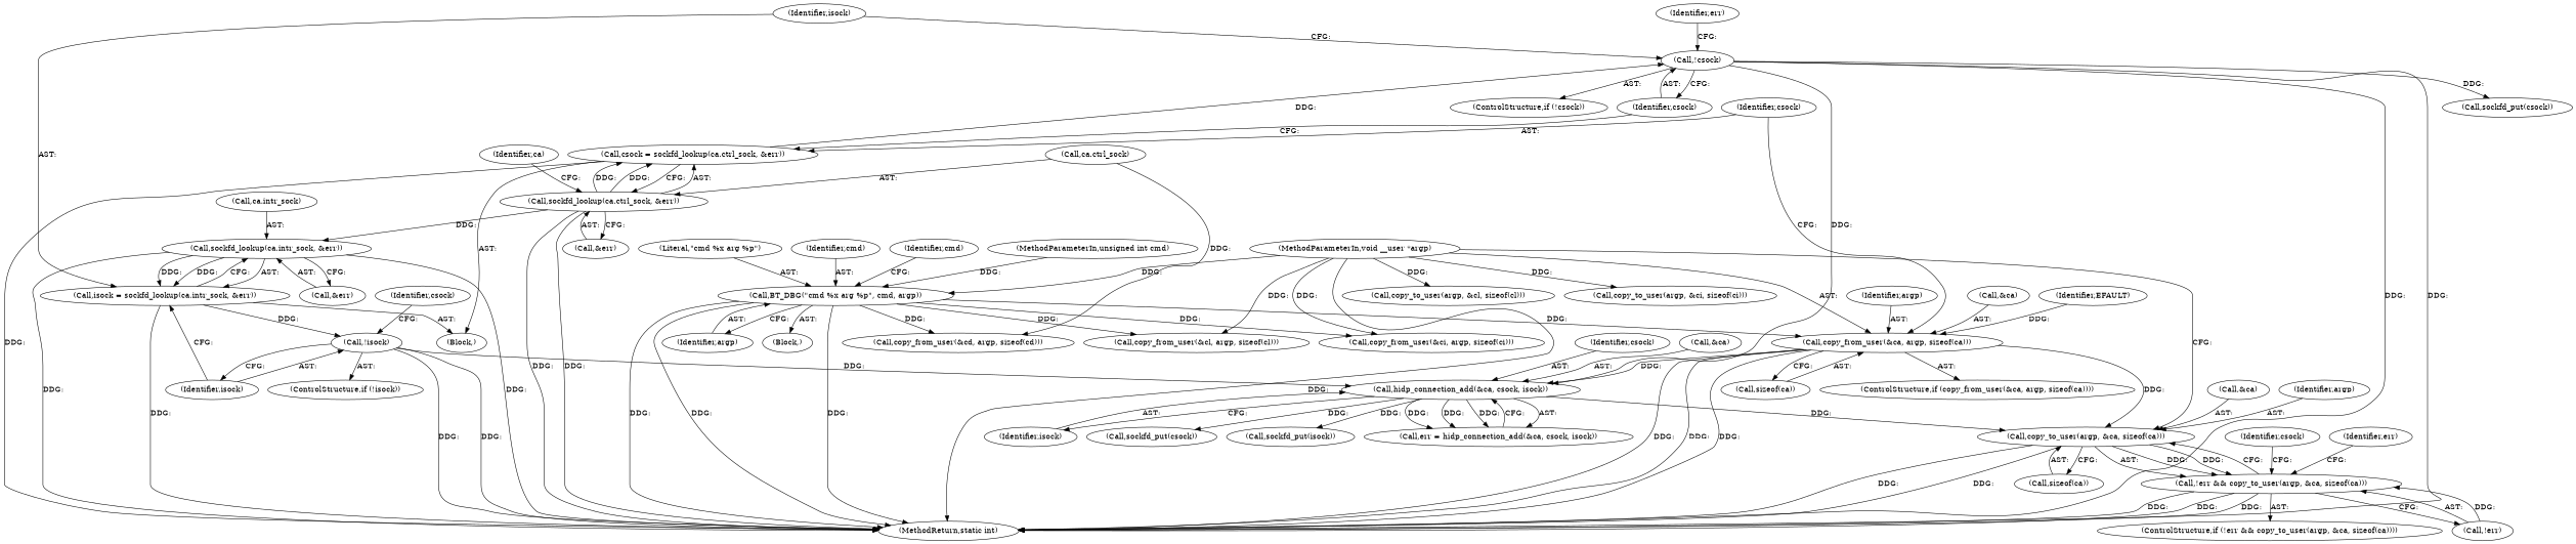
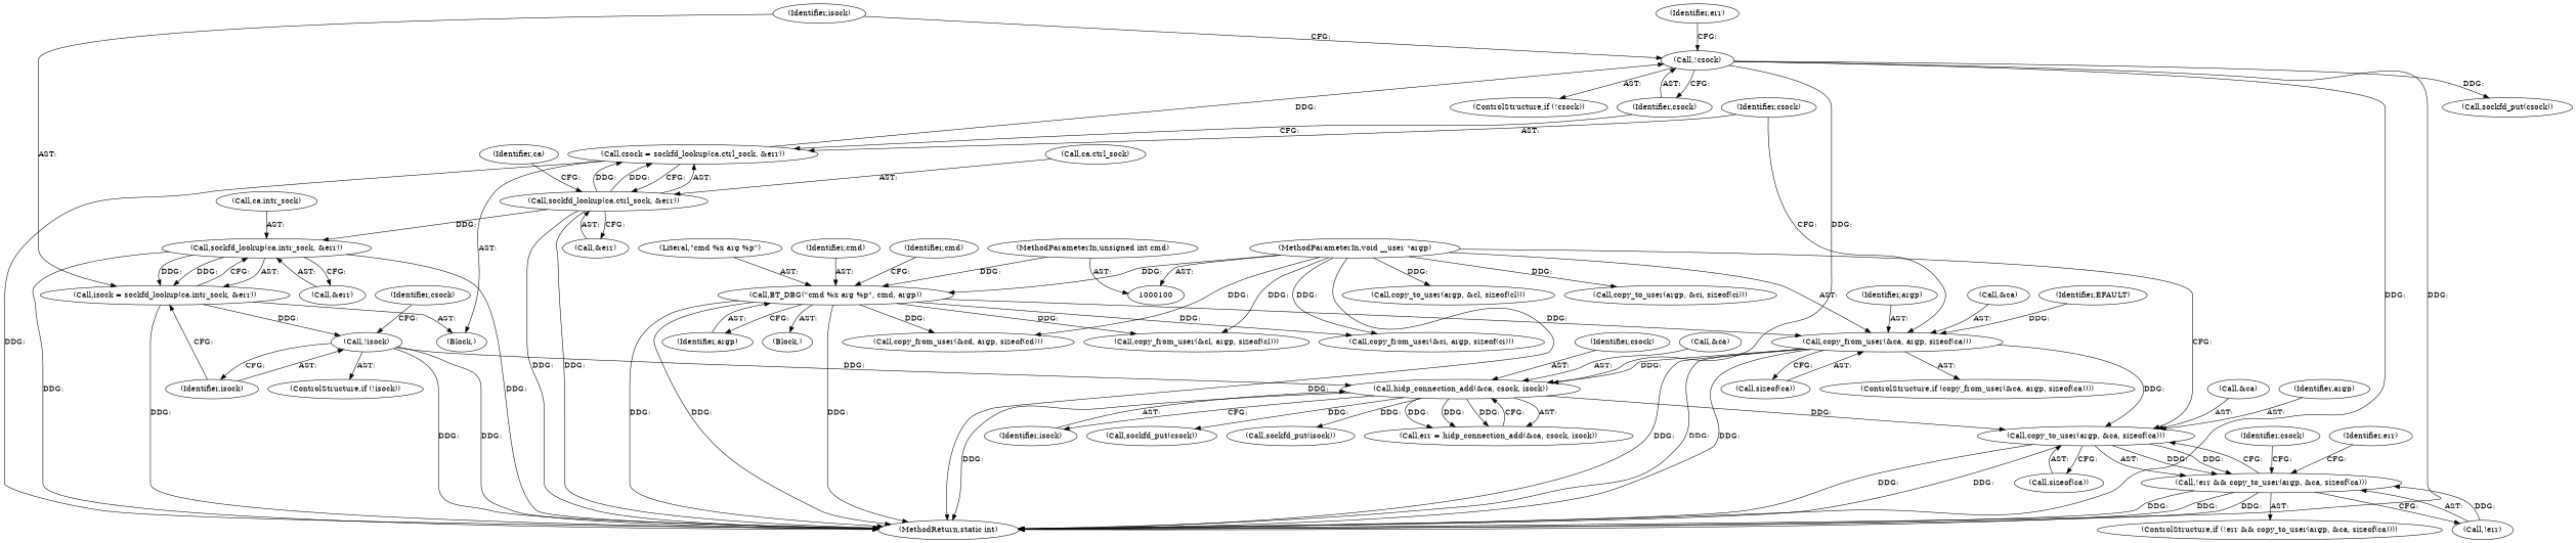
  digraph {
    n1 [label="(Call,copy_to_user(argp, &ca, sizeof(ca)))"]
    n2 [label="(Call,!err && copy_to_user(argp, &ca, sizeof(ca)))"]
    n3 [label="(MethodReturn,static int)"]
    n4 [label="(Call,sizeof(ca))"]
    n5 [label="(ControlStructure,if (!err && copy_to_user(argp, &ca, sizeof(ca))))"]
    n6 [label="(Call,!err)"]
    n7 [label="(Call,copy_from_user(&ca, argp, sizeof(ca)))"]
    n8 [label="(Call,hidp_connection_add(&ca, csock, isock))"]
    n9 [label="(ControlStructure,if (copy_from_user(&ca, argp, sizeof(ca))))"]
    n10 [label="(Call,sizeof(ca))"]
    n11 [label="(Call,sockfd_put(isock))"]
    n12 [label="(Call,err = hidp_connection_add(&ca, csock, isock))"]
    n13 [label="(Identifier,isock)"]
    n14 [label="(Call,sockfd_put(csock))"]
    n15 [label="(Call,BT_DBG(\"cmd %x arg %p\", cmd, argp))"]
    n16 [label="(Call,copy_from_user(&cd, argp, sizeof(cd)))"]
    n17 [label="(Call,copy_from_user(&cl, argp, sizeof(cl)))"]
    n18 [label="(Call,copy_from_user(&ci, argp, sizeof(ci)))"]
    n19 [label="(Block,)"]
    n20 [label="(Identifier,argp)"]
    n21 [label="(MethodParameterIn,unsigned int cmd)"]
+   1000100
    n23 [label="(MethodParameterIn,void __user *argp)"]
    n24 [label="(Call,copy_to_user(argp, &cl, sizeof(cl)))"]
    n25 [label="(Call,copy_to_user(argp, &ci, sizeof(ci)))"]
    n26 [label="(Call,!csock)"]
    n27 [label="(Call,sockfd_put(csock))"]
    n28 [label="(Identifier,csock)"]
    n29 [label="(ControlStructure,if (!csock))"]
    n30 [label="(Call,csock = sockfd_lookup(ca.ctrl_sock, &err))"]
    n31 [label="(Call,sockfd_lookup(ca.ctrl_sock, &err))"]
    n32 [label="(Block,)"]
    n33 [label="(Call,sockfd_lookup(ca.intr_sock, &err))"]
    n34 [label="(Call,&err)"]
    n35 [label="(Call,isock = sockfd_lookup(ca.intr_sock, &err))"]
    n36 [label="(Call,&err)"]
    n37 [label="(Call,!isock)"]
    n38 [label="(Identifier,isock)"]
    n39 [label="(ControlStructure,if (!isock))"]
    n40 [label="(Identifier,csock)"]
    n41 [label="(Identifier,cmd)"]
    n42 [label="(Call,&ca)"]
    n43 [label="(Identifier,argp)"]
    n44 [label="(Identifier,csock)"]
    n45 [label="(Call,&ca)"]
    n46 [label="(Call,&ca)"]
    n47 [label="(Identifier,csock)"]
    n48 [label="(Identifier,err)"]
    n49 [label="(Identifier,csock)"]
    n50 [label="(Identifier,argp)"]
    n51 [label="(Identifier,ca)"]
    n52 [label="(Call,ca.ctrl_sock)"]
    n53 [label="(Identifier,isock)"]
    n54 [label="(Identifier,cmd)"]
    n55 [label="(Identifier,err)"]
    n56 [label="(Call,ca.intr_sock)"]
    n57 [label="(Literal,\"cmd %x arg %p\")"]
    n58 [label="(Identifier,EFAULT)"]
    n1 -> n2 [label="AST: "]
    n1 -> n2 [label="DDG: "]
    n1 -> n2 [label="DDG: "]
    n1 -> n3 [label="DDG: "]
    n1 -> n3 [label="DDG: "]
    n1 -> n4 [label="CFG: "]
    n2 -> n1 [label="CFG: "]
    n2 -> n3 [label="DDG: "]
    n2 -> n3 [label="DDG: "]
    n2 -> n3 [label="DDG: "]
    n2 -> n5 [label="AST: "]
    n2 -> n6 [label="CFG: "]
    n4 -> n1 [label="AST: "]
    n6 -> n2 [label="AST: "]
    n6 -> n2 [label="DDG: "]
    n7 -> n1 [label="DDG: "]
    n7 -> n3 [label="DDG: "]
    n7 -> n3 [label="DDG: "]
    n7 -> n3 [label="DDG: "]
    n7 -> n8 [label="DDG: "]
    n7 -> n9 [label="AST: "]
    n7 -> n10 [label="CFG: "]
    n8 -> n1 [label="DDG: "]
+   n8 -> n3 [label="DDG: "]
    n8 -> n11 [label="DDG: "]
    n8 -> n12 [label="AST: "]
    n8 -> n12 [label="DDG: "]
    n8 -> n12 [label="DDG: "]
    n8 -> n12 [label="DDG: "]
    n8 -> n13 [label="CFG: "]
    n8 -> n14 [label="DDG: "]
    n10 -> n7 [label="AST: "]
    n12 -> n8 [label="CFG: "]
    n13 -> n8 [label="AST: "]
    n15 -> n3 [label="DDG: "]
    n15 -> n3 [label="DDG: "]
    n15 -> n3 [label="DDG: "]
    n15 -> n7 [label="DDG: "]
    n15 -> n16 [label="DDG: "]
    n15 -> n17 [label="DDG: "]
    n15 -> n18 [label="DDG: "]
    n15 -> n19 [label="AST: "]
    n15 -> n20 [label="CFG: "]
    n20 -> n15 [label="AST: "]
    n21 -> n15 [label="DDG: "]
+   n21 -> 1000100 [label="AST: "]
    n23 -> n1 [label="CFG: "]
    n23 -> n3 [label="DDG: "]
    n23 -> n7 [label="AST: "]
    n23 -> n15 [label="DDG: "]
-   n52 -> n16 [label="DDG: "]
+   n23 -> n16 [label="DDG: "]
    n23 -> n17 [label="DDG: "]
    n23 -> n18 [label="DDG: "]
+   n23 -> 1000100 [label="AST: "]
    n23 -> n24 [label="DDG: "]
    n23 -> n25 [label="DDG: "]
    n26 -> n3 [label="DDG: "]
    n26 -> n3 [label="DDG: "]
    n26 -> n8 [label="DDG: "]
    n26 -> n27 [label="DDG: "]
    n26 -> n28 [label="CFG: "]
    n26 -> n29 [label="AST: "]
    n28 -> n26 [label="AST: "]
    n28 -> n30 [label="CFG: "]
    n30 -> n3 [label="DDG: "]
    n30 -> n26 [label="DDG: "]
    n30 -> n31 [label="CFG: "]
    n30 -> n32 [label="AST: "]
    n31 -> n3 [label="DDG: "]
    n31 -> n3 [label="DDG: "]
    n31 -> n30 [label="AST: "]
    n31 -> n30 [label="DDG: "]
    n31 -> n30 [label="DDG: "]
    n31 -> n33 [label="DDG: "]
    n31 -> n34 [label="CFG: "]
    n33 -> n3 [label="DDG: "]
    n33 -> n3 [label="DDG: "]
    n33 -> n35 [label="AST: "]
    n33 -> n35 [label="DDG: "]
    n33 -> n35 [label="DDG: "]
    n33 -> n36 [label="CFG: "]
    n34 -> n31 [label="AST: "]
    n35 -> n3 [label="DDG: "]
    n35 -> n32 [label="AST: "]
    n35 -> n33 [label="CFG: "]
    n35 -> n37 [label="DDG: "]
    n36 -> n33 [label="AST: "]
    n37 -> n3 [label="DDG: "]
    n37 -> n3 [label="DDG: "]
    n37 -> n8 [label="DDG: "]
    n37 -> n38 [label="CFG: "]
    n37 -> n39 [label="AST: "]
    n38 -> n35 [label="CFG: "]
    n38 -> n37 [label="AST: "]
    n40 -> n2 [label="CFG: "]
    n41 -> n15 [label="AST: "]
    n42 -> n8 [label="AST: "]
    n43 -> n7 [label="AST: "]
    n44 -> n37 [label="CFG: "]
    n45 -> n7 [label="AST: "]
    n46 -> n1 [label="AST: "]
    n47 -> n7 [label="CFG: "]
    n47 -> n30 [label="AST: "]
    n48 -> n26 [label="CFG: "]
    n49 -> n8 [label="AST: "]
    n50 -> n1 [label="AST: "]
    n51 -> n31 [label="CFG: "]
    n52 -> n31 [label="AST: "]
    n53 -> n26 [label="CFG: "]
    n53 -> n35 [label="AST: "]
    n54 -> n15 [label="CFG: "]
    n55 -> n2 [label="CFG: "]
    n56 -> n33 [label="AST: "]
    n57 -> n15 [label="AST: "]
    n58 -> n7 [label="DDG: "]
  }
